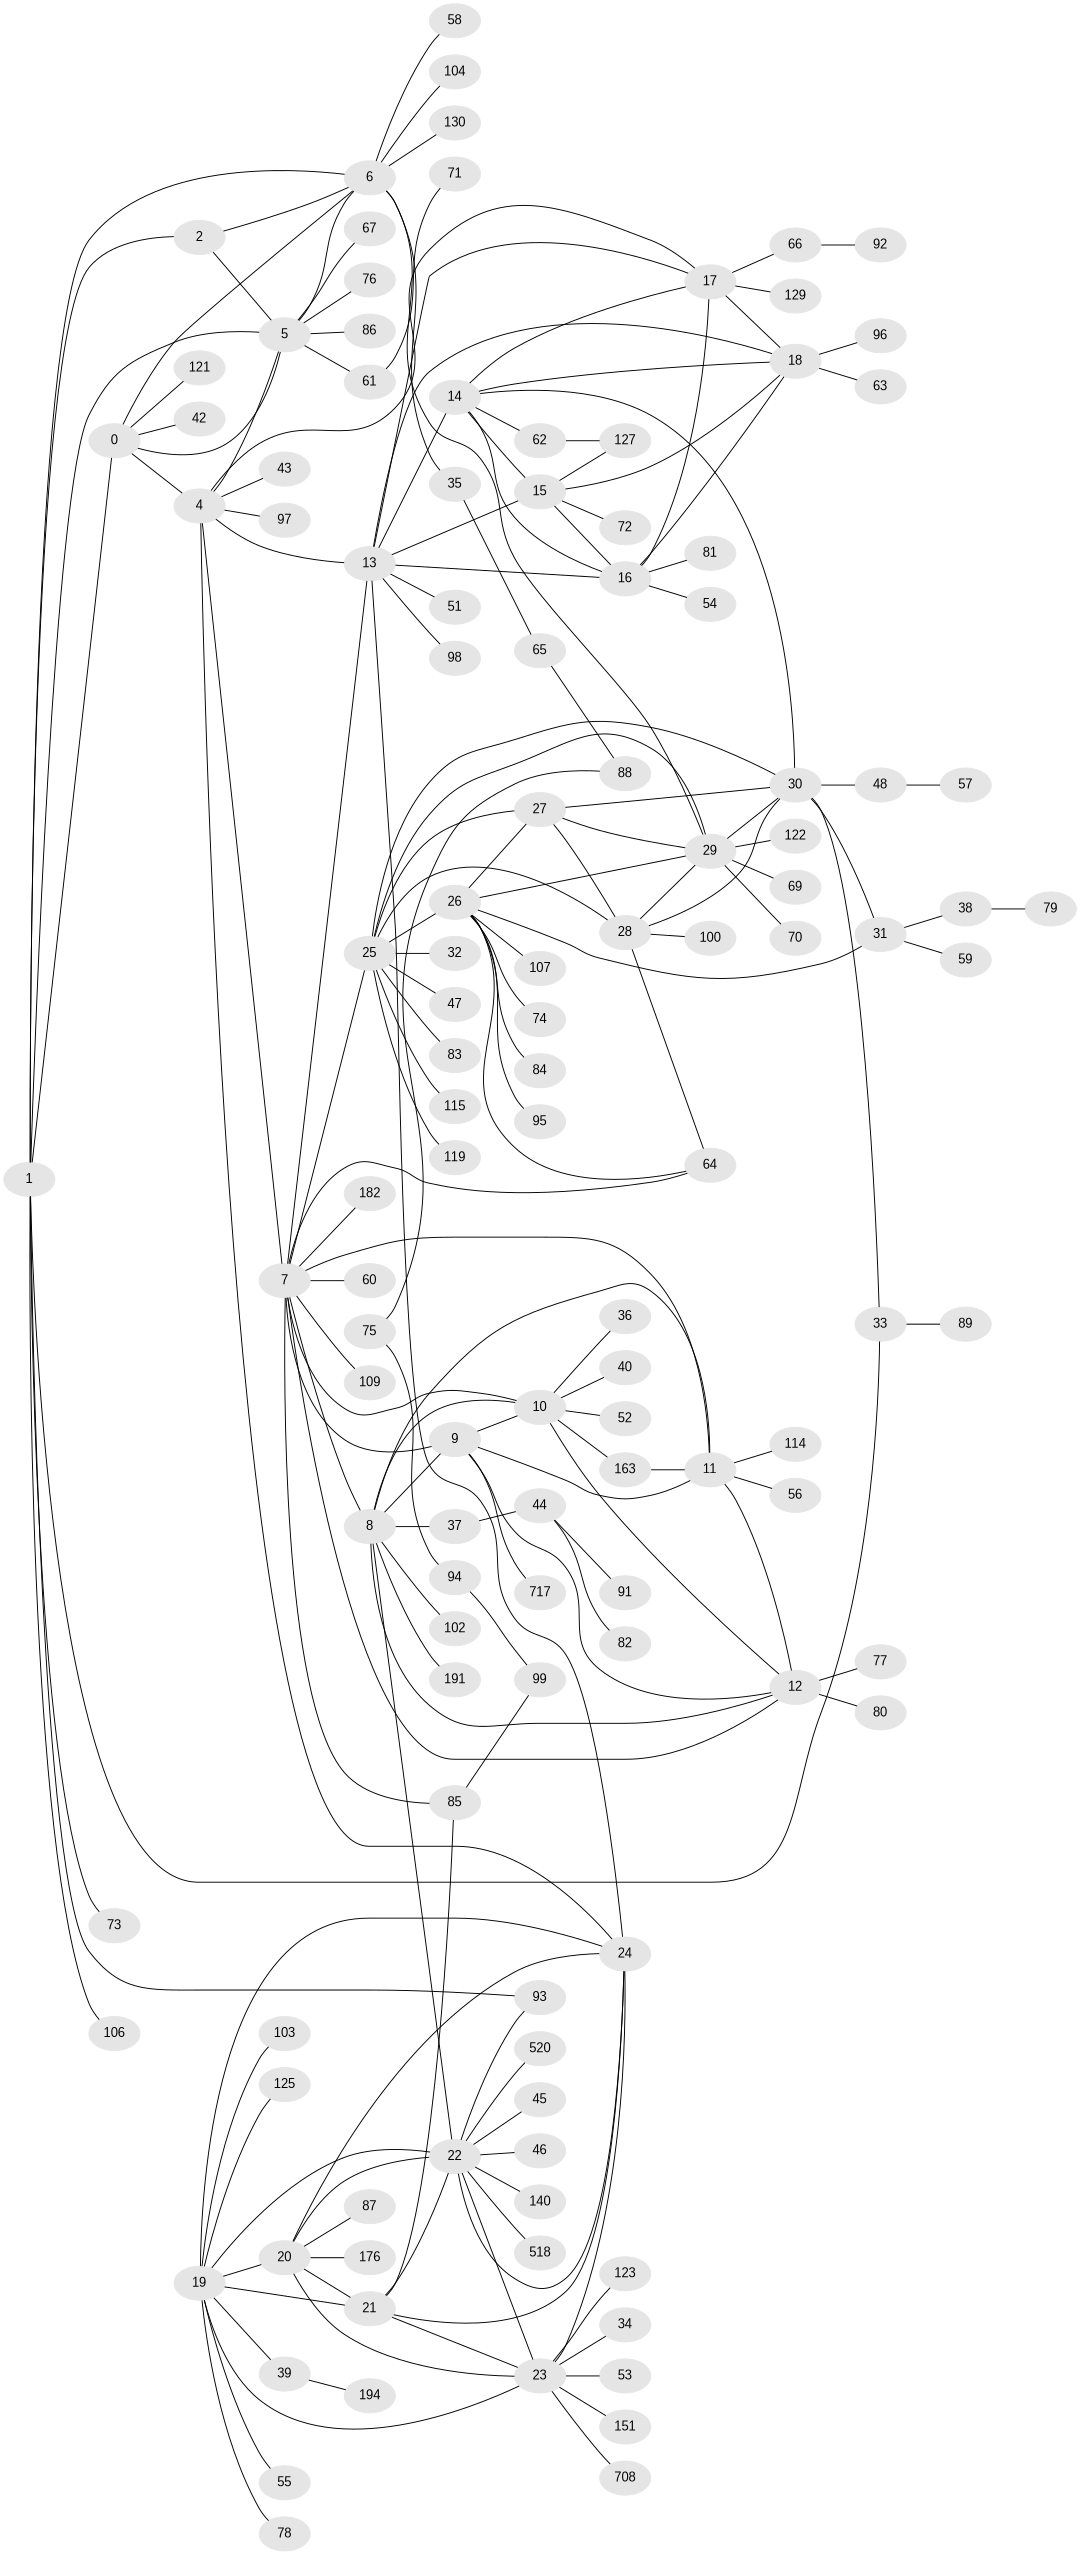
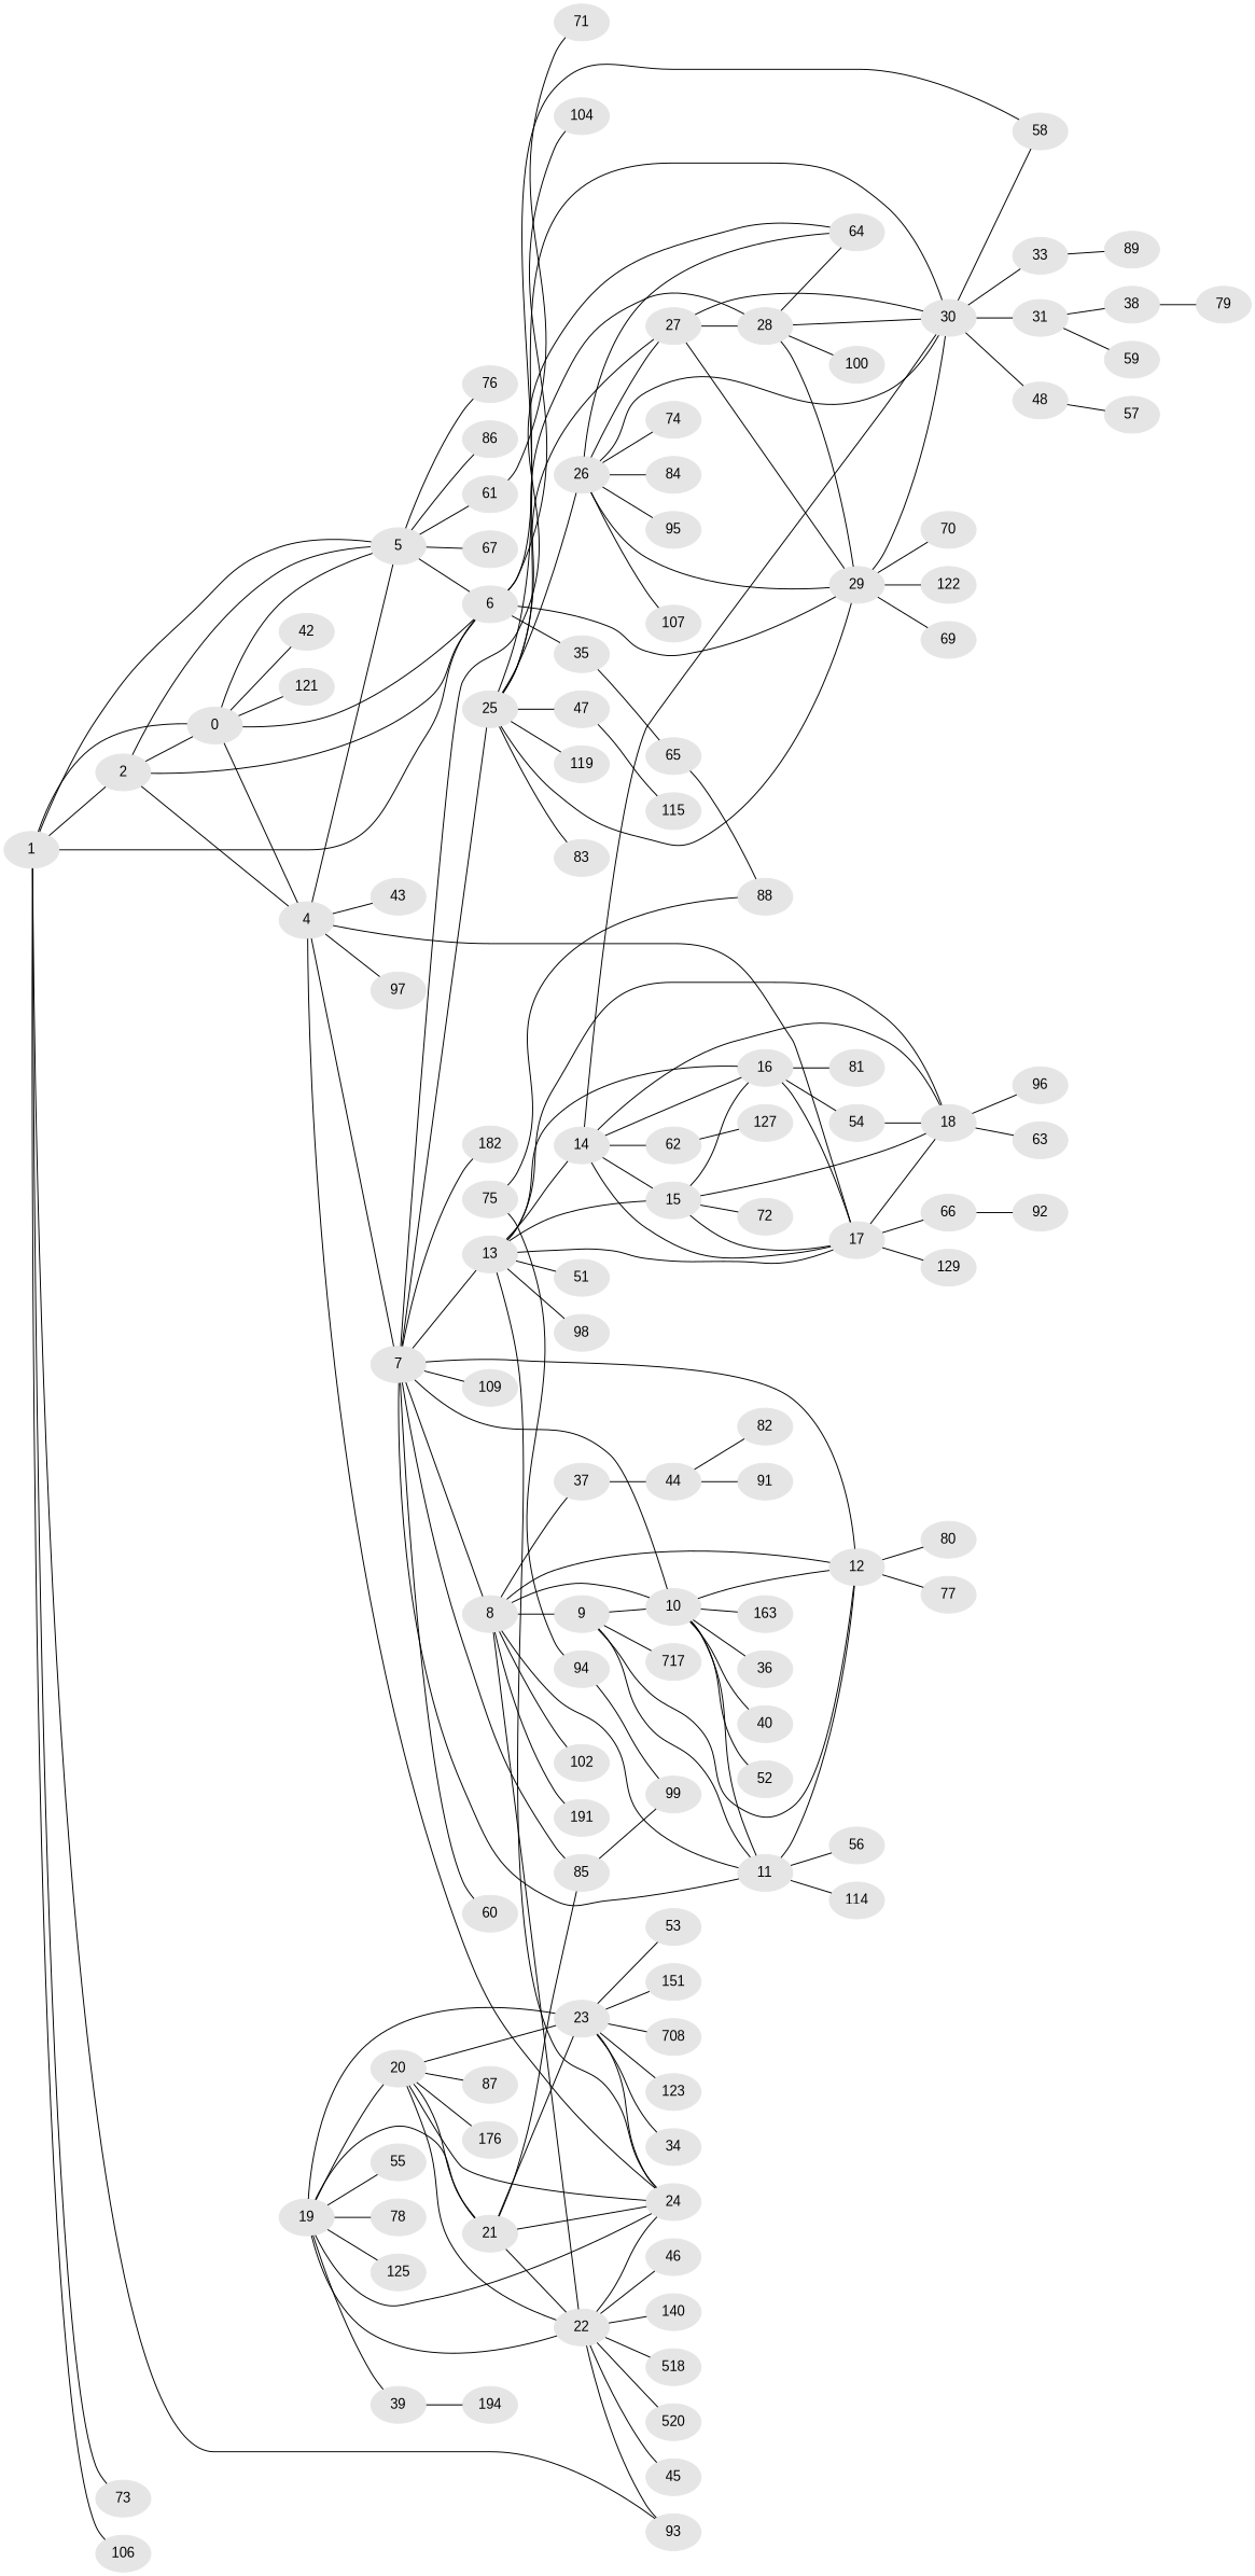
  graph {
    fontname="Liberation Sans"
    rankdir=LR
    node [color=gray90 fontname="Liberation Sans" style=filled]
    edge [fontname="Liberation Sans"]
    1
    2
    n3 [label=0]
    5
    6
    33
    73
    93
    106
    4
    42
    121
    7
    17
    24
    43
    97
    61
    67
    76
    86
    29
    35
    58
    104
-   130
    89
    109
    8
    9
    10
    11
    12
    13
    25
    60
    64
    85
    n39 [label=182]
    18
    66
    129
    71
    30
    69
    70
    122
    65
    22
    37
    102
    n52 [label=191]
    n53 [label=717]
    36
    40
    52
    n57 [label=163]
    56
    114
    77
    80
    14
    15
    16
    51
    98
    26
    27
    28
-   32
    47
    83
    115
    119
    99
    23
    45
    46
    n79 [label=140]
    n80 [label=518]
    n81 [label=520]
    44
    62
    72
    54
    81
    63
    96
    31
    48
    127
    92
    19
    20
    21
    39
    55
    78
-   103
    125
    87
    n102 [label=176]
    34
    53
    n105 [label=151]
    n106 [label=708]
    123
    n108 [label=194]
    74
    84
    95
    107
    100
    38
    59
    57
    79
    88
    82
    91
    75
    94
    1 -- 2
    1 -- n3
    1 -- 5
    1 -- 6
-   1 -- 33
    1 -- 73
    1 -- 93
    1 -- 106
+   2 -- n3
    2 -- 5
    2 -- 6
-   13 -- 4
+   2 -- 4
    n3 -- 5
    n3 -- 6
    n3 -- 4
    n3 -- 42
    n3 -- 121
    5 -- 6
    5 -- 61
    5 -- 67
    5 -- 76
    5 -- 86
    6 -- 29
    6 -- 35
    6 -- 58
    6 -- 104
-   6 -- 130
    33 -- 89
    4 -- 5
    4 -- 7
    4 -- 17
    4 -- 24
    4 -- 43
    4 -- 97
    7 -- 109
    7 -- 8
-   7 -- 9
    7 -- 10
    7 -- 11
    7 -- 12
    7 -- 13
    7 -- 25
    7 -- 60
    7 -- 64
    7 -- 85
    7 -- n39
    17 -- 18
    17 -- 66
    17 -- 129
    61 -- 71
    29 -- 30
    29 -- 69
    29 -- 70
    29 -- 122
    35 -- 65
    8 -- 9
    8 -- 10
    8 -- 11
    8 -- 12
    8 -- 22
    8 -- 37
    8 -- 102
    8 -- n52
    9 -- 10
    9 -- 11
    9 -- 12
    9 -- n53
-   n57 -- 11
+   10 -- 11
    10 -- 12
    10 -- 36
    10 -- 40
    10 -- 52
    10 -- n57
    11 -- 12
    11 -- 56
    11 -- 114
    12 -- 77
    12 -- 80
    13 -- 17
    13 -- 24
    13 -- 18
    13 -- 14
    13 -- 15
    13 -- 16
    13 -- 51
    13 -- 98
    25 -- 29
    25 -- 30
    25 -- 26
    25 -- 27
    25 -- 28
-   25 -- 32
    25 -- 47
    25 -- 83
-   25 -- 115
+   47 -- 115
    25 -- 119
    85 -- 99
    18 -- 63
    18 -- 96
    66 -- 92
    30 -- 33
+   30 -- 58
    30 -- 31
    30 -- 48
    65 -- 88
    22 -- 93
    22 -- 24
-   22 -- 23
    22 -- 45
    22 -- 46
    22 -- n79
    22 -- n80
    22 -- n81
    37 -- 44
    14 -- 17
    14 -- 18
    14 -- 30
    14 -- 15
    14 -- 16
    14 -- 62
-   15 -- 127
+   15 -- 17
    15 -- 18
    15 -- 16
    15 -- 72
    16 -- 17
-   16 -- 18
+   54 -- 18
    16 -- 54
    16 -- 81
    26 -- 29
    26 -- 64
-   26 -- 31
+   26 -- 30
    26 -- 27
    26 -- 74
    26 -- 84
    26 -- 95
    26 -- 107
    27 -- 29
    27 -- 30
    27 -- 28
    28 -- 29
    28 -- 64
    28 -- 30
    28 -- 100
    23 -- 24
    23 -- 34
    23 -- 53
    23 -- n105
    23 -- n106
    23 -- 123
    44 -- 82
    44 -- 91
    62 -- 127
    31 -- 38
    31 -- 59
    48 -- 57
    19 -- 24
    19 -- 22
    19 -- 23
    19 -- 20
    19 -- 21
    19 -- 39
    19 -- 55
    19 -- 78
-   19 -- 103
    19 -- 125
    20 -- 24
    20 -- 22
    20 -- 23
    20 -- 21
    20 -- 87
    20 -- n102
    21 -- 24
    21 -- 85
    21 -- 22
    21 -- 23
    39 -- n108
    38 -- 79
    75 -- 88
    75 -- 94
    94 -- 99
  }
